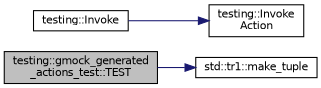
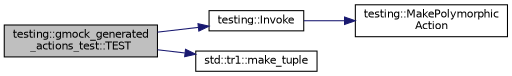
  digraph {
    rankdir=LR
    node [color=black fillcolor=white fontname=Helvetica fontsize=10 shape=record style=filled]
    edge [color=midnightblue fontname=Helvetica fontsize=10 labelfontname=Helvetica labelfontsize=10 style=solid]
    n1 [fillcolor=grey75 fontcolor=black height=0.2 label="testing::gmock_generated\l_actions_test::TEST" width=0.4]
    n2 [height=0.2 label="testing::Invoke" width=0.4]
    n3 [height=0.2 label="std::tr1::make_tuple" width=0.4]
-   n4 [height=0.2 label="testing::Invoke\lAction" width=0.4]
+   n4 [height=0.2 label="testing::MakePolymorphic\lAction" width=0.4]
+   n1 -> n2
    n1 -> n3
    n2 -> n4
  }
